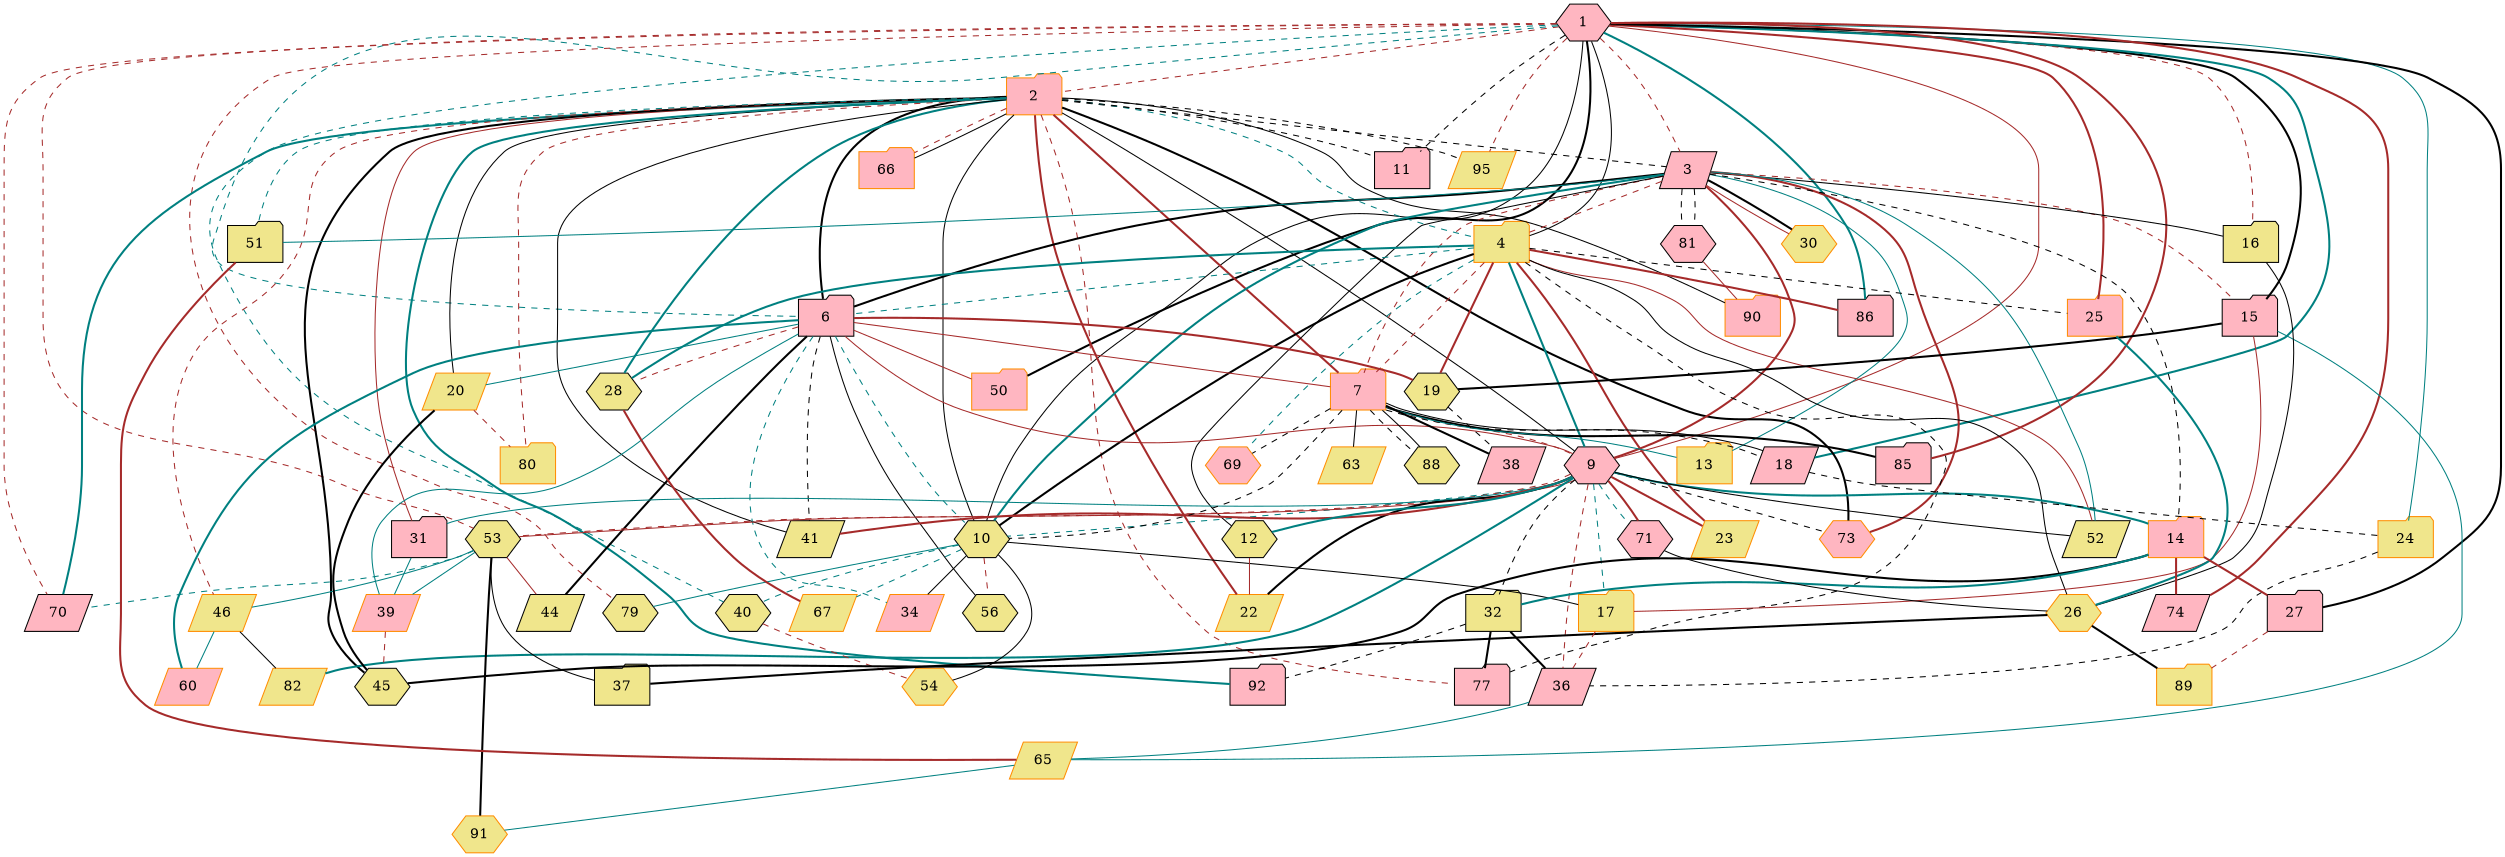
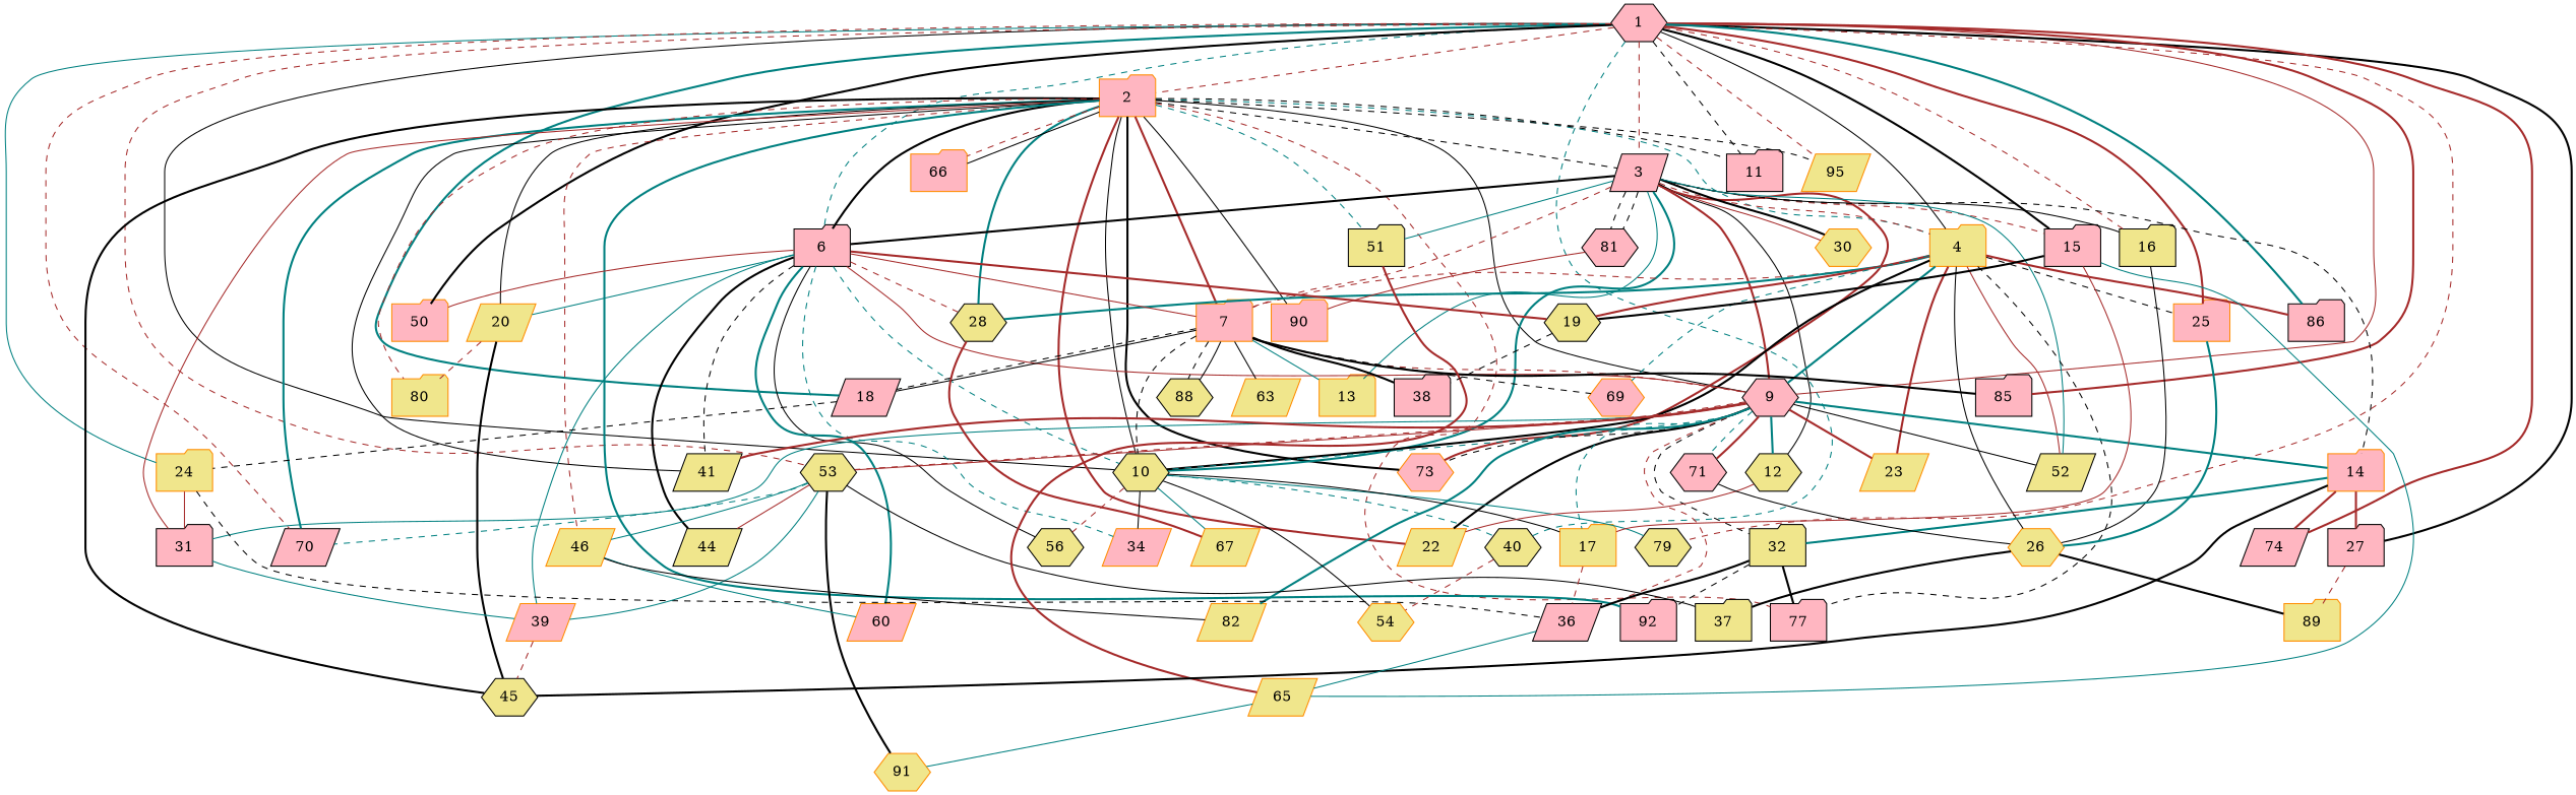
  graph {
    node [color=black fillcolor=khaki shape=folder style=filled]
    edge [color=black style=dashed]
    1 [fillcolor=lightpink shape=hexagon super="+8"]
    2 [color=darkorange fillcolor=lightpink super="+5"]
    3 [fillcolor=lightpink shape=parallelogram super="+75"]
    4 [color=darkorange super="+87"]
    6 [fillcolor=lightpink super="+29"]
    9 [fillcolor=lightpink shape=hexagon super="+47"]
    10 [shape=hexagon super="+57"]
    11 [fillcolor=lightpink]
    15 [fillcolor=lightpink]
    16
    18 [fillcolor=lightpink shape=parallelogram super="+42"]
    24 [color=darkorange]
    25 [color=darkorange fillcolor=lightpink super="+64"]
    27 [fillcolor=lightpink]
    n15 [label=53 shape=hexagon super="+94"]
    40 [shape=hexagon super="+72"]
    50 [color=darkorange fillcolor=lightpink]
    70 [fillcolor=lightpink shape=parallelogram super="+84"]
    74 [fillcolor=lightpink shape=parallelogram]
    79 [shape=hexagon]
    85 [fillcolor=lightpink]
    86 [fillcolor=lightpink]
    95 [color=darkorange shape=parallelogram]
    7 [color=darkorange fillcolor=lightpink super="+53"]
    n25 [color=darkorange label=20 shape=parallelogram super="+49"]
    22 [color=darkorange shape=parallelogram super="+58"]
    28 [shape=hexagon]
    31 [fillcolor=lightpink super="+43"]
    41 [shape=parallelogram super="+59"]
    45 [shape=hexagon super="+68"]
    46 [color=darkorange shape=parallelogram super="+55"]
    51
    66 [color=darkorange fillcolor=lightpink]
    73 [color=darkorange fillcolor=lightpink shape=hexagon super="+76"]
    77 [fillcolor=lightpink super="+97"]
    80 [color=darkorange]
    90 [color=darkorange fillcolor=lightpink]
    92 [fillcolor=lightpink]
    12 [shape=hexagon]
    13 [color=darkorange]
    14 [color=darkorange fillcolor=lightpink]
    30 [color=darkorange shape=hexagon]
    52 [shape=parallelogram super="+61"]
    81 [fillcolor=lightpink shape=hexagon]
    19 [shape=hexagon super="+48"]
    23 [color=darkorange shape=parallelogram]
    26 [color=darkorange shape=hexagon super="+35"]
    69 [color=darkorange fillcolor=lightpink shape=hexagon]
    34 [color=darkorange fillcolor=lightpink shape=parallelogram]
    39 [color=darkorange fillcolor=lightpink shape=parallelogram super="+78"]
    44 [shape=parallelogram super="+96"]
    56 [shape=hexagon]
    60 [color=darkorange fillcolor=lightpink shape=parallelogram]
-   38 [fillcolor=lightpink shape=parallelogram]
+   38 [fillcolor=lightpink]
    63 [color=darkorange shape=parallelogram]
    88 [shape=hexagon]
    17 [color=darkorange super="+20"]
    32
    36 [fillcolor=lightpink shape=parallelogram super="+62"]
    71 [fillcolor=lightpink shape=hexagon]
    82 [color=darkorange shape=parallelogram]
    54 [color=darkorange shape=hexagon]
    67 [color=darkorange shape=parallelogram]
    65 [color=darkorange shape=parallelogram super="+93"]
    89 [color=darkorange]
    37
    91 [color=darkorange shape=hexagon]
    1 -- 2 [color=brown weight=4]
    1 -- 3 [color=brown weight=2]
    1 -- 4 [style=solid weight=2]
    1 -- 6 [color=teal weight=2]
    1 -- 9 [color=brown style=solid weight=2]
    1 -- 10 [style=solid weight=2]
    1 -- 11
    1 -- 15 [style=bold]
    1 -- 16 [color=brown]
    1 -- 18 [color=teal style=bold]
    1 -- 24 [color=teal style=solid]
    1 -- 25 [color=brown style=bold]
    1 -- 27 [style=bold]
    1 -- n15 [color=brown]
    1 -- 40 [color=teal weight=2]
    1 -- 50 [style=bold]
    1 -- 70 [color=brown]
    1 -- 74 [color=brown style=bold]
    1 -- 79 [color=brown]
    1 -- 85 [color=brown style=bold]
    1 -- 86 [color=teal style=bold]
    1 -- 95 [color=brown]
    2 -- 3 [weight=2]
    2 -- 4 [color=teal weight=2]
    2 -- 6 [style=bold weight=2]
    2 -- 9 [style=solid weight=2]
    2 -- 10 [style=solid weight=2]
    2 -- 11
    2 -- 70 [color=teal style=bold]
    2 -- 95
    2 -- 7 [color=brown style=bold weight=2]
    2 -- n25 [style=solid]
    2 -- 22 [color=brown style=bold]
    2 -- 28 [color=teal style=bold]
    2 -- 31 [color=brown style=solid]
    2 -- 41 [style=solid]
    2 -- 45 [style=bold]
    2 -- 46 [color=brown weight=2]
    2 -- 51 [color=teal]
    2 -- 66 [color=brown]
    2 -- 66 [style=solid]
    2 -- 73 [style=bold]
    2 -- 77 [color=brown]
    2 -- 80 [color=brown]
    2 -- 90 [style=solid]
    2 -- 92 [color=teal style=bold]
    3 -- 4 [color=brown]
    3 -- 6 [style=bold]
    3 -- 9 [color=brown style=bold]
    3 -- 10 [color=teal style=bold]
    3 -- 15 [color=brown]
    3 -- 16 [style=solid]
    3 -- 7 [color=brown]
    3 -- 51 [color=teal style=solid]
    3 -- 73 [color=brown style=bold]
    3 -- 12 [style=solid]
    3 -- 13 [color=teal style=solid]
    3 -- 14
    3 -- 30 [color=brown style=solid]
    3 -- 30 [style=bold]
    3 -- 52 [color=teal style=solid]
    3 -- 81
    3 -- 81
-   4 -- 6 [color=teal]
    4 -- 9 [color=teal style=bold]
    4 -- 10 [style=bold]
    4 -- 25
    4 -- 86 [color=brown style=bold]
    4 -- 7 [color=brown]
    4 -- 28 [color=teal style=bold]
    4 -- 77
    4 -- 52 [color=brown style=solid]
    4 -- 19 [color=brown style=bold]
    4 -- 23 [color=brown style=bold]
    4 -- 26 [style=solid]
    4 -- 69 [color=teal]
    6 -- 9 [color=brown style=solid]
    6 -- 10 [color=teal weight=2]
    6 -- 50 [color=brown style=solid]
    6 -- 7 [color=brown style=solid]
    6 -- n25 [color=teal style=solid]
    6 -- 28 [color=brown]
    6 -- 41
    6 -- 19 [color=brown style=bold]
    6 -- 34 [color=teal]
    6 -- 39 [color=teal style=solid]
    6 -- 44 [style=bold weight=2]
    6 -- 56 [style=solid]
    6 -- 60 [color=teal style=bold]
    9 -- 10 [color=teal]
    9 -- n15 [color=brown]
    9 -- n15 [color=brown style=solid]
    9 -- 22 [style=bold]
    9 -- 31 [color=teal style=solid]
    9 -- 41 [color=brown style=bold]
    9 -- 73
    9 -- 12 [color=teal style=bold]
    9 -- 14 [color=teal style=bold]
    9 -- 52 [style=solid]
    9 -- 23 [color=brown style=bold]
    9 -- 17 [color=teal]
    9 -- 32
    9 -- 36 [color=brown]
    9 -- 71 [color=teal]
    9 -- 71 [color=brown style=bold]
    9 -- 82 [color=teal style=bold]
    10 -- 40 [color=teal]
    10 -- 79 [color=teal style=solid]
    10 -- 34 [style=solid]
    10 -- 56 [color=brown]
    10 -- 17 [style=solid]
    10 -- 54 [style=solid]
-   10 -- 67 [color=teal]
+   10 -- 67 [color=teal style=solid]
    15 -- 19 [style=bold]
    15 -- 17 [color=brown style=solid]
    15 -- 65 [color=teal style=solid]
    16 -- 26 [style=solid]
    18 -- 24
+   24 -- 31 [color=brown style=solid]
    24 -- 36
    25 -- 26 [color=teal style=bold]
    27 -- 89 [color=brown]
    n15 -- 70 [color=teal]
    n15 -- 46 [color=teal style=solid]
    n15 -- 39 [color=teal style=solid]
    n15 -- 44 [color=brown style=solid]
    n15 -- 37 [style=solid]
    n15 -- 91 [style=bold]
    40 -- 54 [color=brown]
    7 -- 9 [color=brown]
    7 -- 10
    7 -- 18
    7 -- 18 [style=solid]
    7 -- 85 [style=bold]
    7 -- 13 [color=teal style=solid]
    7 -- 69
    7 -- 38 [style=bold]
    7 -- 63 [style=solid weight=2]
    7 -- 88
    7 -- 88 [style=solid]
    n25 -- 45 [style=bold]
    n25 -- 80 [color=brown]
    28 -- 67 [color=brown style=bold]
    31 -- 39 [color=teal style=solid]
    46 -- 60 [color=teal style=solid]
    46 -- 82 [style=solid]
    51 -- 65 [color=brown style=bold]
    12 -- 22 [color=brown style=solid]
    14 -- 27 [color=brown style=bold]
    14 -- 74 [color=brown style=bold]
    14 -- 45 [style=bold]
    14 -- 32 [color=teal style=bold]
    81 -- 90 [color=brown style=solid]
    19 -- 38
    26 -- 89 [style=bold]
    26 -- 37 [style=bold]
    39 -- 45 [color=brown]
    17 -- 36 [color=brown]
    32 -- 77 [style=bold]
    32 -- 92
    32 -- 36 [style=bold]
    36 -- 65 [color=teal style=solid]
    71 -- 26 [style=solid]
    65 -- 91 [color=teal style=solid]
  }
